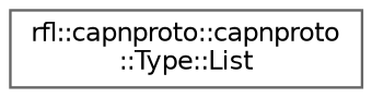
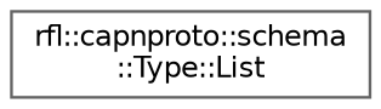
  digraph {
    rankdir=LR
-   n1 [color=grey40 fillcolor=white fontname=Helvetica fontsize=10 height=0.2 label="rfl::capnproto::capnproto\l::Type::List" shape=box style=filled width=0.4]
+   n1 [color=grey40 fillcolor=white fontname=Helvetica fontsize=10 height=0.2 label="rfl::capnproto::schema\l::Type::List" shape=box style=filled width=0.4]
  }
